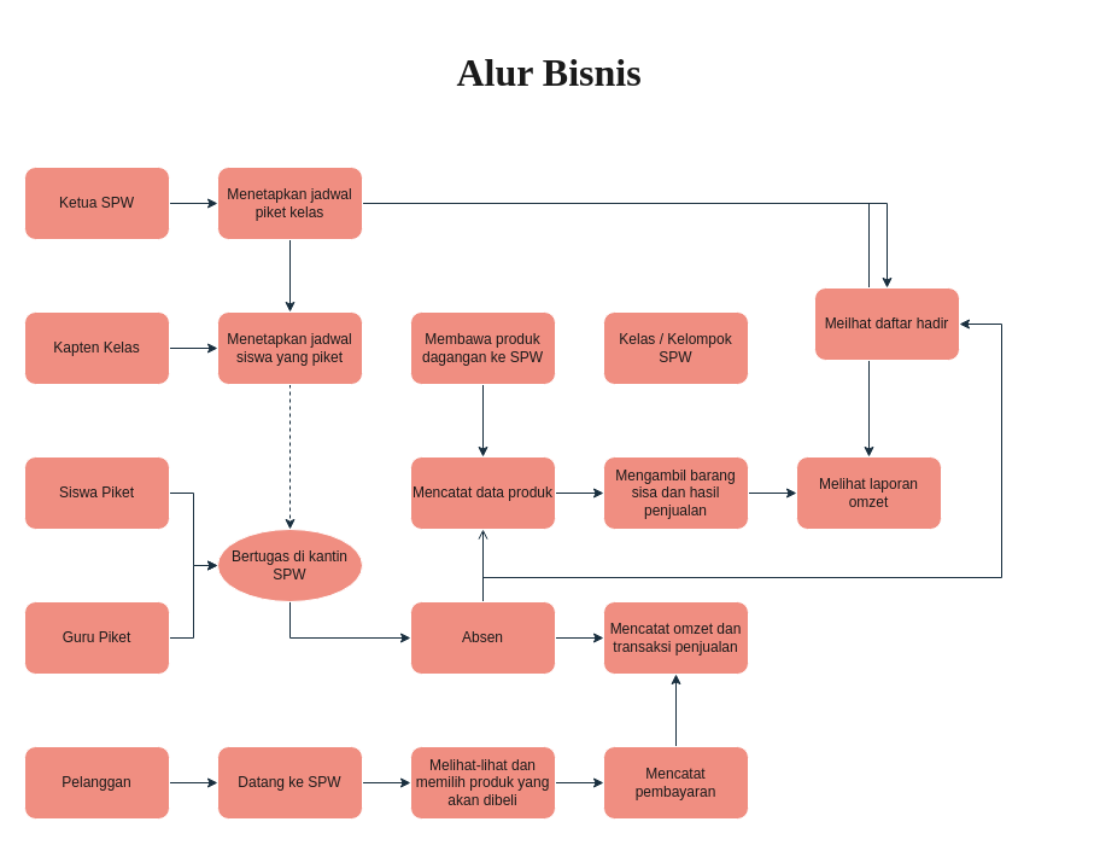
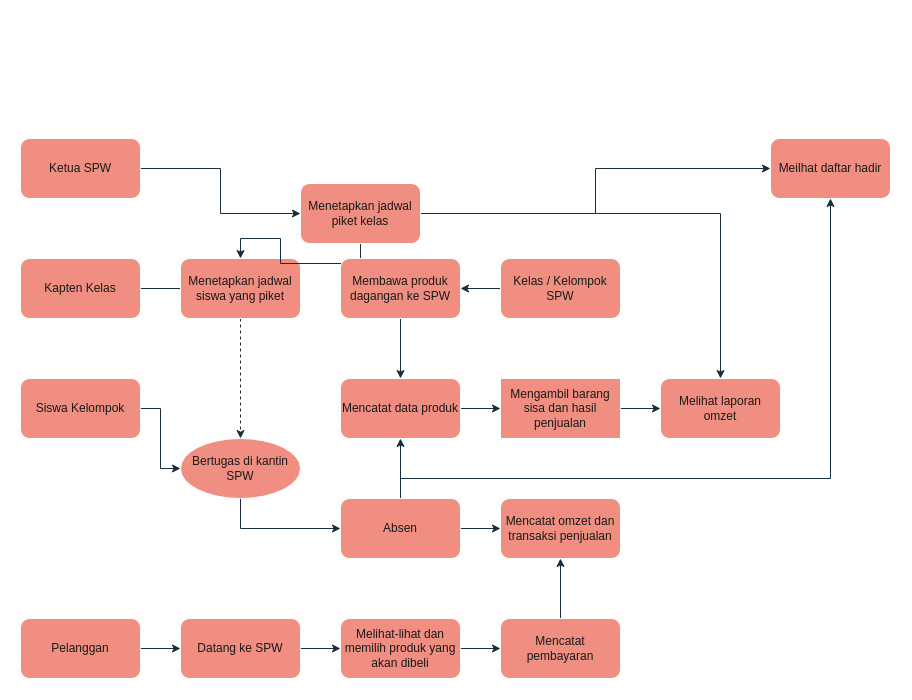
  <mxCell id="0" />
  <mxCell id="1" parent="0" />
- <mxCell id="2" value="Alur Bisnis" style="text;html=1;align=center;verticalAlign=middle;whiteSpace=wrap;rounded=0;fontColor=#1A1A1A;labelBackgroundColor=none;fontSize=32;fontStyle=1;fontFamily=Tahoma;" vertex="1" parent="1"><mxGeometry x="20" y="20" width="870" height="80" as="geometry" /></mxCell>
- <mxCell id="3" value="" style="edgeStyle=orthogonalEdgeStyle;rounded=0;orthogonalLoop=1;jettySize=auto;html=1;strokeColor=#182E3E;fontColor=#1A1A1A;" edge="1" parent="1" source="4" target="6"><mxGeometry relative="1" as="geometry" /></mxCell>
+ <mxCell id="3" value="" style="edgeStyle=orthogonalEdgeStyle;rounded=0;orthogonalLoop=1;jettySize=auto;html=1;strokeColor=#182E3E;fontColor=#1A1A1A;endArrow=none;" edge="1" parent="1" source="4" target="6"><mxGeometry relative="1" as="geometry" /></mxCell>
  <mxCell id="4" value="Kapten Kelas" style="rounded=1;whiteSpace=wrap;html=1;strokeColor=#FFFFFF;fontColor=#1A1A1A;fillColor=#F08E81;labelBackgroundColor=none;" vertex="1" parent="1"><mxGeometry x="20" y="258" width="120" height="60" as="geometry" /></mxCell>
  <mxCell id="5" style="edgeStyle=orthogonalEdgeStyle;rounded=0;orthogonalLoop=1;jettySize=auto;html=1;strokeColor=#182E3E;fontColor=#1A1A1A;dashed=1;" edge="1" parent="1" source="6" target="30"><mxGeometry relative="1" as="geometry" /></mxCell>
  <mxCell id="6" value="Menetapkan jadwal siswa yang piket" style="whiteSpace=wrap;html=1;fillColor=#F08E81;strokeColor=#FFFFFF;fontColor=#1A1A1A;rounded=1;labelBackgroundColor=none;" vertex="1" parent="1"><mxGeometry x="180" y="258" width="120" height="60" as="geometry" /></mxCell>
  <mxCell id="7" value="" style="edgeStyle=orthogonalEdgeStyle;rounded=0;orthogonalLoop=1;jettySize=auto;html=1;strokeColor=#182E3E;fontColor=#1A1A1A;" edge="1" parent="1" source="8" target="12"><mxGeometry relative="1" as="geometry" /></mxCell>
  <mxCell id="8" value="Ketua SPW" style="rounded=1;whiteSpace=wrap;html=1;strokeColor=#FFFFFF;fontColor=#1A1A1A;fillColor=#F08E81;labelBackgroundColor=none;" vertex="1" parent="1"><mxGeometry x="20" y="138" width="120" height="60" as="geometry" /></mxCell>
  <mxCell id="9" style="edgeStyle=orthogonalEdgeStyle;rounded=0;orthogonalLoop=1;jettySize=auto;html=1;strokeColor=#182E3E;fontColor=#1A1A1A;" edge="1" parent="1" source="12" target="6"><mxGeometry relative="1" as="geometry" /></mxCell>
  <mxCell id="10" style="edgeStyle=orthogonalEdgeStyle;rounded=0;orthogonalLoop=1;jettySize=auto;html=1;strokeColor=#182E3E;fontColor=#1A1A1A;" edge="1" parent="1" source="12" target="38"><mxGeometry relative="1" as="geometry" /></mxCell>
  <mxCell id="11" style="edgeStyle=orthogonalEdgeStyle;rounded=0;orthogonalLoop=1;jettySize=auto;html=1;strokeColor=#182E3E;fontColor=#1A1A1A;" edge="1" parent="1" source="12" target="41"><mxGeometry relative="1" as="geometry" /></mxCell>
- <mxCell id="12" value="Menetapkan jadwal piket kelas" style="whiteSpace=wrap;html=1;fillColor=#F08E81;strokeColor=#FFFFFF;fontColor=#1A1A1A;rounded=1;labelBackgroundColor=none;" vertex="1" parent="1"><mxGeometry x="180" y="138" width="120" height="60" as="geometry" /></mxCell>
+ <mxCell id="12" value="Menetapkan jadwal piket kelas" style="whiteSpace=wrap;html=1;fillColor=#F08E81;strokeColor=#FFFFFF;fontColor=#1A1A1A;rounded=1;labelBackgroundColor=none;" vertex="1" parent="1"><mxGeometry x="300" y="183" width="120" height="60" as="geometry" /></mxCell>
  <mxCell id="13" value="" style="edgeStyle=orthogonalEdgeStyle;rounded=0;orthogonalLoop=1;jettySize=auto;html=1;strokeColor=#182E3E;fontColor=default;labelBackgroundColor=none;" edge="1" parent="1" source="14" target="16"><mxGeometry relative="1" as="geometry" /></mxCell>
  <mxCell id="14" value="Pelanggan" style="rounded=1;whiteSpace=wrap;html=1;strokeColor=#FFFFFF;fontColor=#1A1A1A;fillColor=#F08E81;labelBackgroundColor=none;" vertex="1" parent="1"><mxGeometry x="20" y="618" width="120" height="60" as="geometry" /></mxCell>
  <mxCell id="15" value="" style="edgeStyle=orthogonalEdgeStyle;rounded=0;orthogonalLoop=1;jettySize=auto;html=1;strokeColor=#182E3E;fontColor=default;labelBackgroundColor=none;" edge="1" parent="1" source="16" target="18"><mxGeometry relative="1" as="geometry" /></mxCell>
  <mxCell id="16" value="Datang ke SPW" style="whiteSpace=wrap;html=1;fillColor=#F08E81;strokeColor=#FFFFFF;fontColor=#1A1A1A;rounded=1;labelBackgroundColor=none;" vertex="1" parent="1"><mxGeometry x="180" y="618" width="120" height="60" as="geometry" /></mxCell>
  <mxCell id="17" value="" style="edgeStyle=orthogonalEdgeStyle;rounded=0;orthogonalLoop=1;jettySize=auto;html=1;strokeColor=#182E3E;fontColor=default;labelBackgroundColor=none;" edge="1" parent="1" source="18" target="20"><mxGeometry relative="1" as="geometry" /></mxCell>
  <mxCell id="18" value="Melihat-lihat dan memilih produk yang akan dibeli" style="whiteSpace=wrap;html=1;fillColor=#F08E81;strokeColor=#FFFFFF;fontColor=#1A1A1A;rounded=1;labelBackgroundColor=none;" vertex="1" parent="1"><mxGeometry x="340" y="618" width="120" height="60" as="geometry" /></mxCell>
  <mxCell id="19" style="edgeStyle=orthogonalEdgeStyle;rounded=0;orthogonalLoop=1;jettySize=auto;html=1;strokeColor=#182E3E;fontColor=default;labelBackgroundColor=none;" edge="1" parent="1" source="20" target="35"><mxGeometry relative="1" as="geometry" /></mxCell>
  <mxCell id="20" value="Mencatat pembayaran" style="whiteSpace=wrap;html=1;fillColor=#F08E81;strokeColor=#FFFFFF;fontColor=#1A1A1A;rounded=1;labelBackgroundColor=none;" vertex="1" parent="1"><mxGeometry x="500" y="618" width="120" height="60" as="geometry" /></mxCell>
+ <mxCell id="21" value="" style="edgeStyle=orthogonalEdgeStyle;rounded=0;orthogonalLoop=1;jettySize=auto;html=1;strokeColor=#182E3E;fontColor=default;labelBackgroundColor=none;" edge="1" parent="1" source="22" target="24"><mxGeometry relative="1" as="geometry" /></mxCell>
  <mxCell id="22" value="Kelas / Kelompok SPW" style="rounded=1;whiteSpace=wrap;html=1;strokeColor=#FFFFFF;fontColor=#1A1A1A;fillColor=#F08E81;labelBackgroundColor=none;" vertex="1" parent="1"><mxGeometry x="500" y="258" width="120" height="60" as="geometry" /></mxCell>
  <mxCell id="23" value="" style="edgeStyle=orthogonalEdgeStyle;rounded=0;orthogonalLoop=1;jettySize=auto;html=1;strokeColor=#182E3E;fontColor=default;labelBackgroundColor=none;" edge="1" parent="1" source="24" target="26"><mxGeometry relative="1" as="geometry" /></mxCell>
  <mxCell id="24" value="Membawa produk dagangan ke SPW" style="whiteSpace=wrap;html=1;fillColor=#F08E81;strokeColor=#FFFFFF;fontColor=#1A1A1A;rounded=1;labelBackgroundColor=none;" vertex="1" parent="1"><mxGeometry x="340" y="258" width="120" height="60" as="geometry" /></mxCell>
  <mxCell id="25" value="" style="edgeStyle=orthogonalEdgeStyle;rounded=0;orthogonalLoop=1;jettySize=auto;html=1;strokeColor=#182E3E;fontColor=default;labelBackgroundColor=none;" edge="1" parent="1" source="26" target="37"><mxGeometry relative="1" as="geometry" /></mxCell>
  <mxCell id="26" value="Mencatat data produk" style="whiteSpace=wrap;html=1;fillColor=#F08E81;strokeColor=#FFFFFF;fontColor=#1A1A1A;rounded=1;labelBackgroundColor=none;" vertex="1" parent="1"><mxGeometry x="340" y="378" width="120" height="60" as="geometry" /></mxCell>
  <mxCell id="27" value="" style="edgeStyle=orthogonalEdgeStyle;rounded=0;orthogonalLoop=1;jettySize=auto;html=1;strokeColor=#182E3E;fontColor=default;labelBackgroundColor=none;" edge="1" parent="1" source="28" target="30"><mxGeometry relative="1" as="geometry" /></mxCell>
- <mxCell id="28" value="Siswa Piket" style="rounded=1;whiteSpace=wrap;html=1;strokeColor=#FFFFFF;fontColor=#1A1A1A;fillColor=#F08E81;labelBackgroundColor=none;" vertex="1" parent="1"><mxGeometry x="20" y="378" width="120" height="60" as="geometry" /></mxCell>
+ <mxCell id="28" value="Siswa Kelompok" style="rounded=1;whiteSpace=wrap;html=1;strokeColor=#FFFFFF;fontColor=#1A1A1A;fillColor=#F08E81;labelBackgroundColor=none;" vertex="1" parent="1"><mxGeometry x="20" y="378" width="120" height="60" as="geometry" /></mxCell>
  <mxCell id="29" value="" style="edgeStyle=orthogonalEdgeStyle;rounded=0;orthogonalLoop=1;jettySize=auto;html=1;strokeColor=#182E3E;fontColor=default;labelBackgroundColor=none;" edge="1" parent="1" source="30" target="34"><mxGeometry relative="1" as="geometry"><Array as="points"><mxPoint x="240" y="528" /></Array></mxGeometry></mxCell>
  <mxCell id="30" value="Bertugas di kantin SPW" style="ellipse;whiteSpace=wrap;html=1;strokeColor=#FFFFFF;fontColor=#1A1A1A;fillColor=#F08E81;labelBackgroundColor=none;" vertex="1" parent="1"><mxGeometry x="180" y="438" width="120" height="60" as="geometry" /></mxCell>
- <mxCell id="31" style="edgeStyle=orthogonalEdgeStyle;rounded=0;orthogonalLoop=1;jettySize=auto;html=1;strokeColor=#182E3E;fontColor=default;labelBackgroundColor=none;endArrow=open;" edge="1" parent="1" source="34" target="26"><mxGeometry relative="1" as="geometry" /></mxCell>
+ <mxCell id="31" style="edgeStyle=orthogonalEdgeStyle;rounded=0;orthogonalLoop=1;jettySize=auto;html=1;strokeColor=#182E3E;fontColor=default;labelBackgroundColor=none;" edge="1" parent="1" source="34" target="26"><mxGeometry relative="1" as="geometry" /></mxCell>
  <mxCell id="32" value="" style="edgeStyle=orthogonalEdgeStyle;rounded=0;orthogonalLoop=1;jettySize=auto;html=1;strokeColor=#182E3E;fontColor=default;labelBackgroundColor=none;" edge="1" parent="1" source="34" target="35"><mxGeometry relative="1" as="geometry" /></mxCell>
  <mxCell id="33" value="" style="edgeStyle=orthogonalEdgeStyle;rounded=0;orthogonalLoop=1;jettySize=auto;html=1;strokeColor=#182E3E;fontColor=#1A1A1A;" edge="1" parent="1" source="34" target="41"><mxGeometry relative="1" as="geometry"><Array as="points"><mxPoint x="400" y="478" /><mxPoint x="830" y="478" /></Array></mxGeometry></mxCell>
  <mxCell id="34" value="Absen" style="rounded=1;whiteSpace=wrap;html=1;strokeColor=#FFFFFF;fontColor=#1A1A1A;fillColor=#F08E81;labelBackgroundColor=none;" vertex="1" parent="1"><mxGeometry x="340" y="498" width="120" height="60" as="geometry" /></mxCell>
  <mxCell id="35" value="Mencatat omzet dan transaksi penjualan" style="rounded=1;whiteSpace=wrap;html=1;strokeColor=#FFFFFF;fontColor=#1A1A1A;fillColor=#F08E81;labelBackgroundColor=none;" vertex="1" parent="1"><mxGeometry x="500" y="498" width="120" height="60" as="geometry" /></mxCell>
  <mxCell id="36" value="" style="edgeStyle=orthogonalEdgeStyle;rounded=0;orthogonalLoop=1;jettySize=auto;html=1;strokeColor=#182E3E;fontColor=default;labelBackgroundColor=none;" edge="1" parent="1" source="37" target="38"><mxGeometry relative="1" as="geometry" /></mxCell>
- <mxCell id="37" value="Mengambil barang sisa dan hasil penjualan" style="whiteSpace=wrap;html=1;fillColor=#F08E81;strokeColor=#FFFFFF;fontColor=#1A1A1A;rounded=1;labelBackgroundColor=none;" vertex="1" parent="1"><mxGeometry x="500" y="378" width="120" height="60" as="geometry" /></mxCell>
+ <mxCell id="37" value="Mengambil barang sisa dan hasil penjualan" style="whiteSpace=wrap;html=1;fillColor=#F08E81;strokeColor=#FFFFFF;fontColor=#1A1A1A;labelBackgroundColor=none;rounded=0;" vertex="1" parent="1"><mxGeometry x="500" y="378" width="120" height="60" as="geometry" /></mxCell>
  <mxCell id="38" value="Melihat laporan omzet" style="whiteSpace=wrap;html=1;fillColor=#F08E81;strokeColor=#FFFFFF;fontColor=#1A1A1A;rounded=1;labelBackgroundColor=none;" vertex="1" parent="1"><mxGeometry x="660" y="378" width="120" height="60" as="geometry" /></mxCell>
- <mxCell id="39" style="edgeStyle=orthogonalEdgeStyle;rounded=0;orthogonalLoop=1;jettySize=auto;html=1;strokeColor=#182E3E;fontColor=#1A1A1A;" edge="1" parent="1" source="40" target="30"><mxGeometry relative="1" as="geometry" /></mxCell>
- <mxCell id="40" value="Guru Piket" style="rounded=1;whiteSpace=wrap;html=1;strokeColor=#FFFFFF;fontColor=#1A1A1A;fillColor=#F08E81;labelBackgroundColor=none;" vertex="1" parent="1"><mxGeometry x="20" y="498" width="120" height="60" as="geometry" /></mxCell>
- <mxCell id="41" value="Meilhat daftar hadir" style="whiteSpace=wrap;html=1;fillColor=#F08E81;strokeColor=#FFFFFF;fontColor=#1A1A1A;rounded=1;labelBackgroundColor=none;" vertex="1" parent="1"><mxGeometry x="675" y="238" width="120" height="60" as="geometry" /></mxCell>
+ <mxCell id="41" value="Meilhat daftar hadir" style="whiteSpace=wrap;html=1;fillColor=#F08E81;strokeColor=#FFFFFF;fontColor=#1A1A1A;rounded=1;labelBackgroundColor=none;" vertex="1" parent="1"><mxGeometry x="770" y="138" width="120" height="60" as="geometry" /></mxCell>
